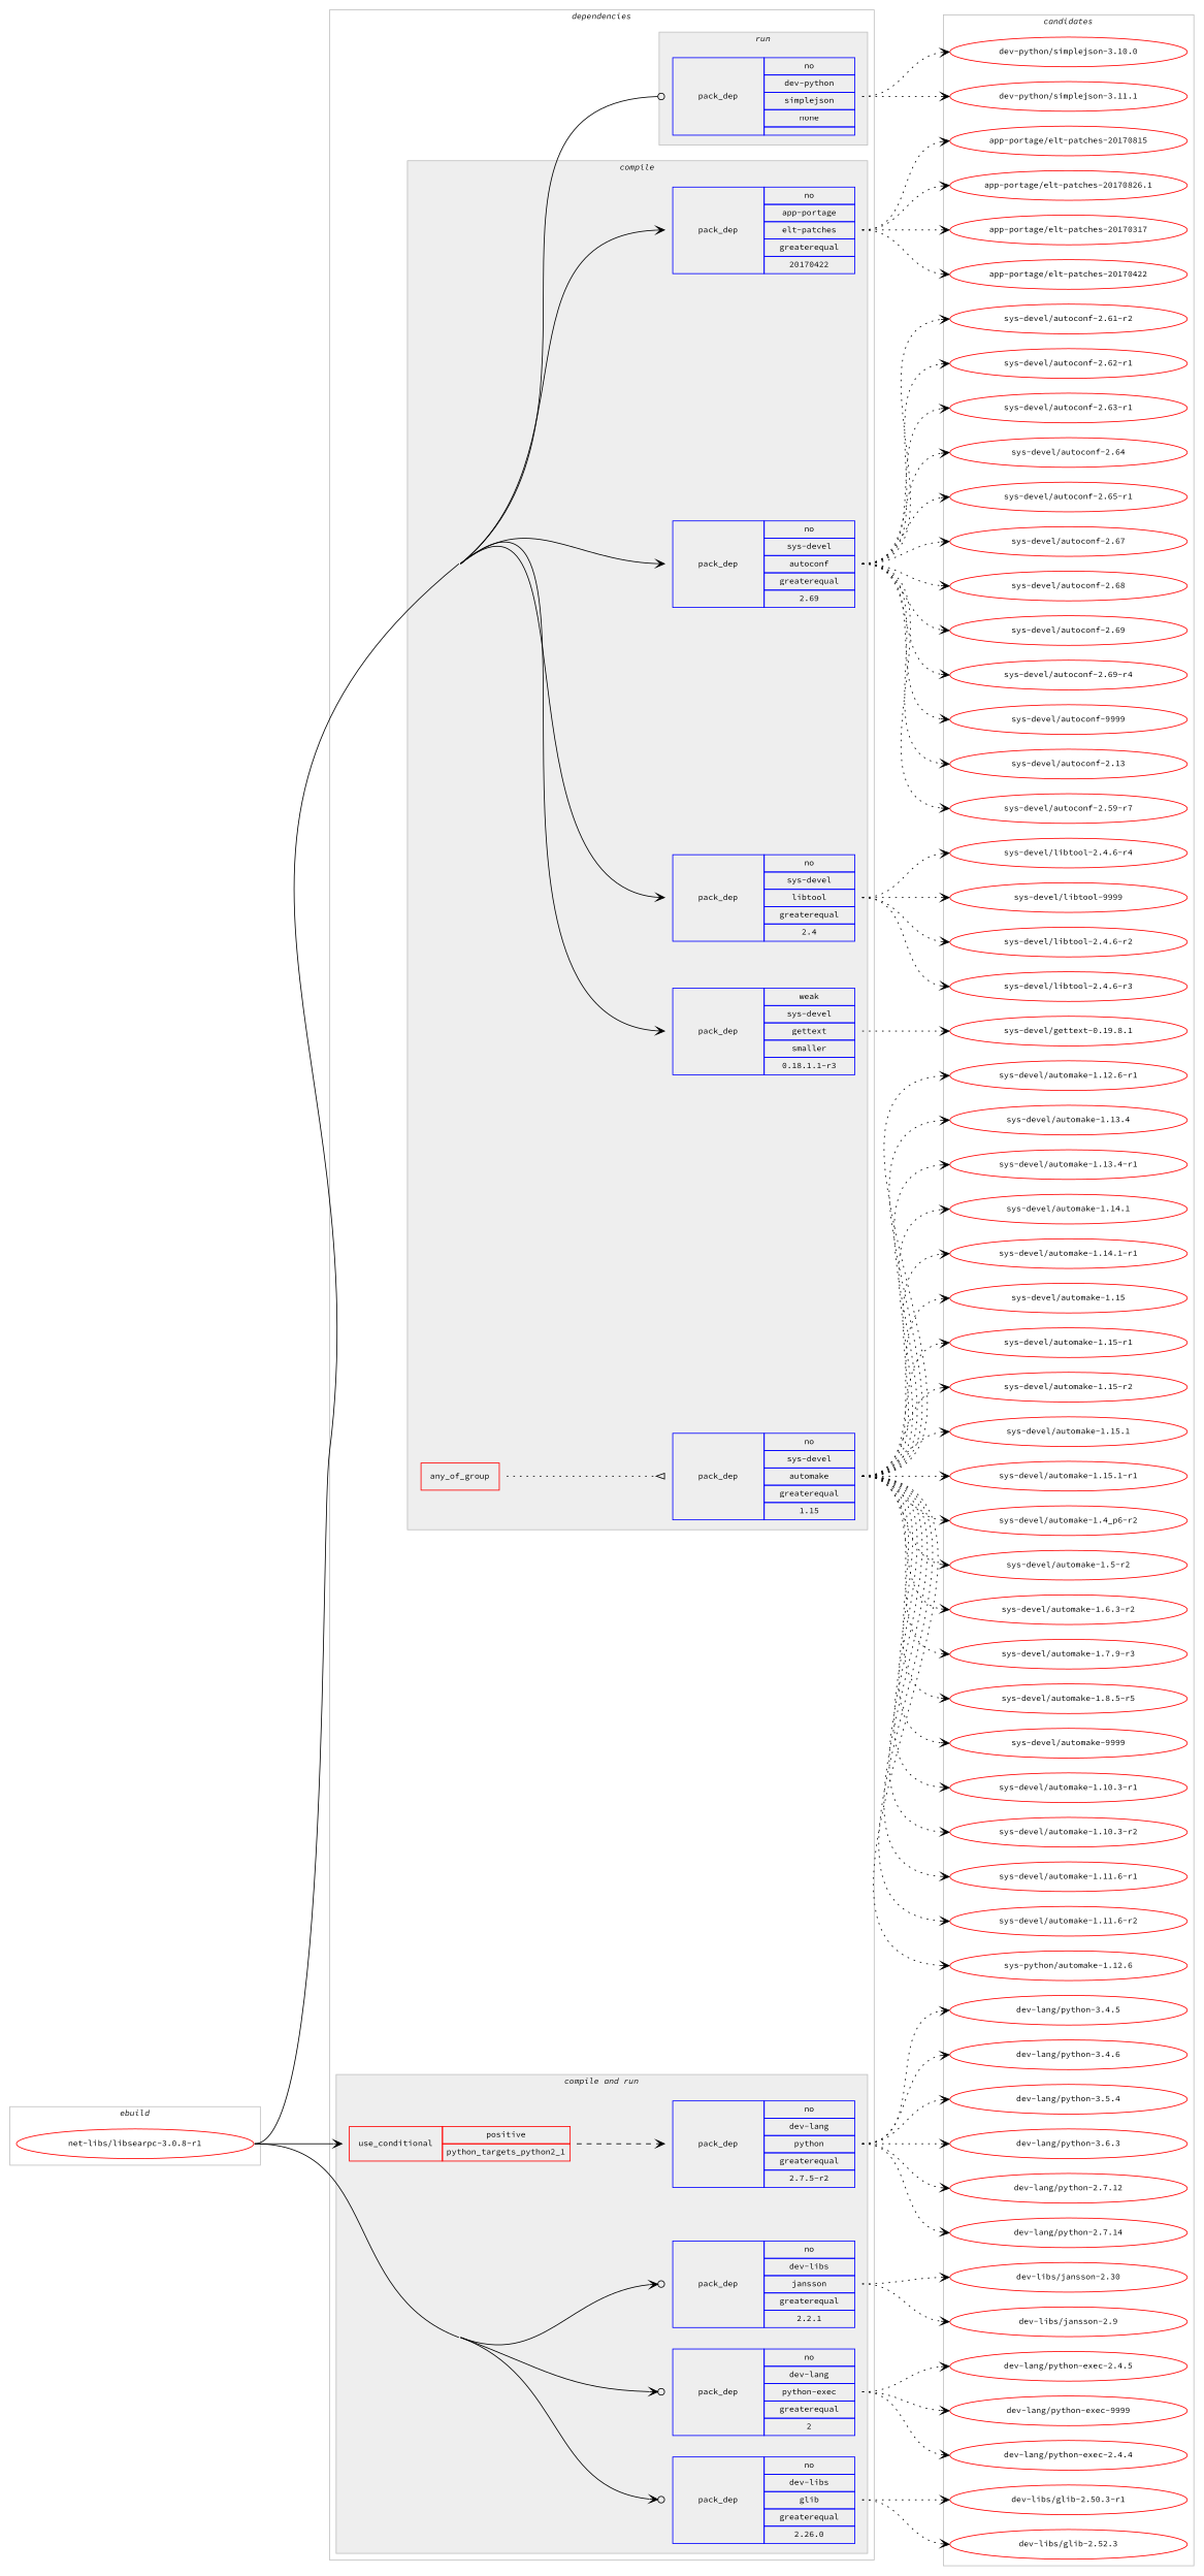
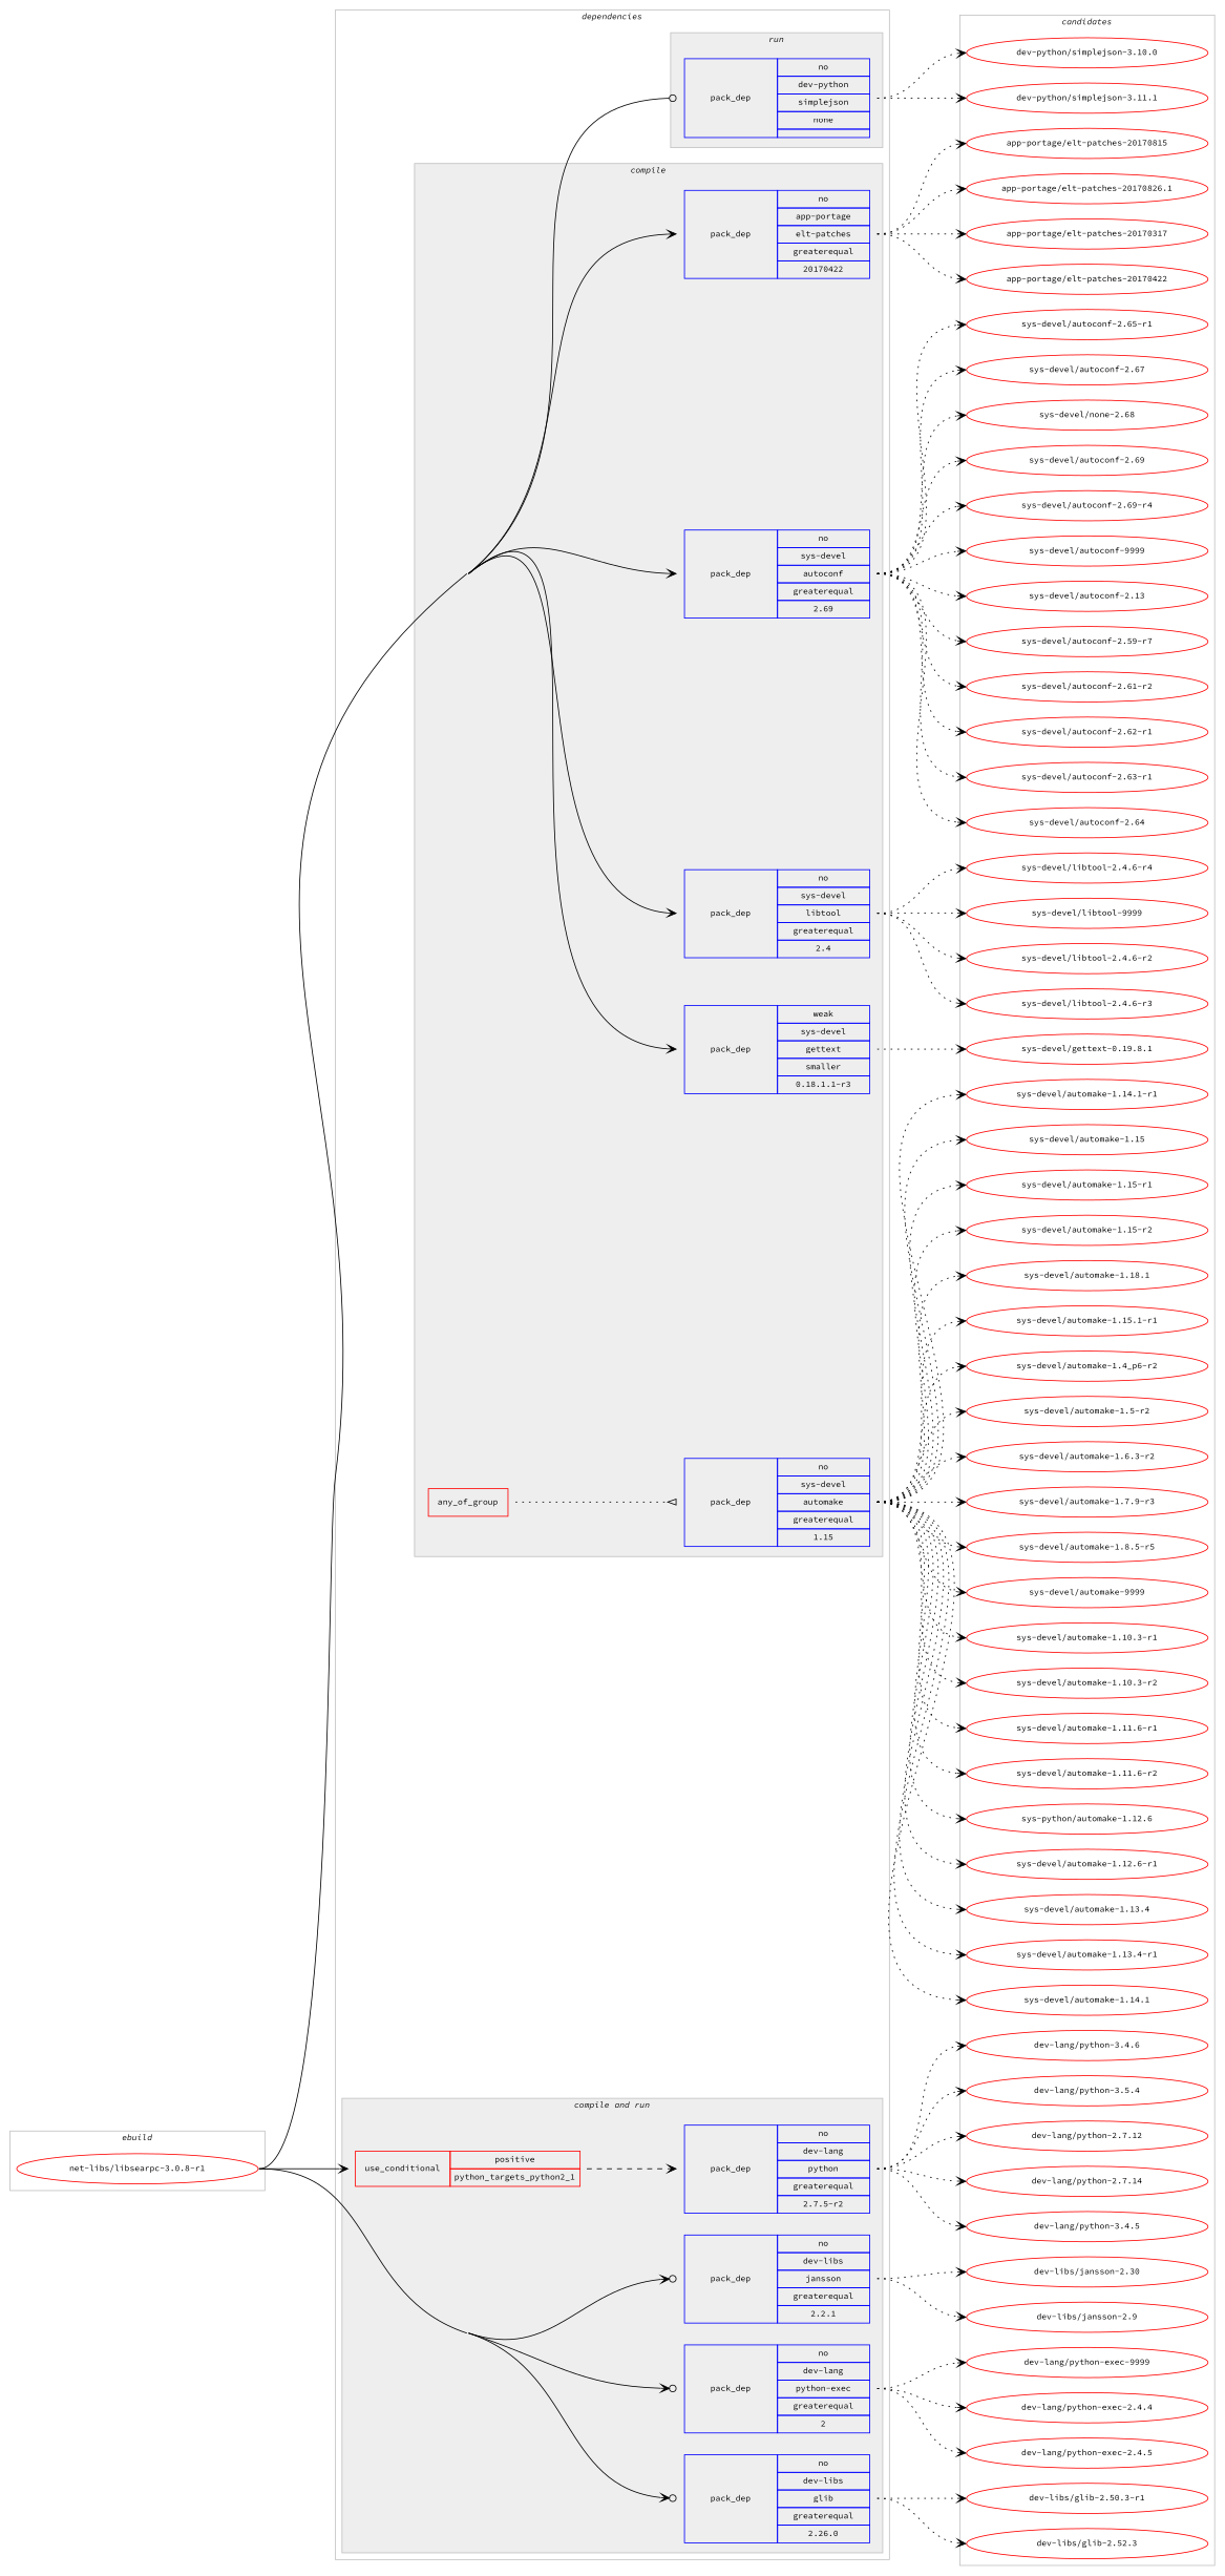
  digraph {
    compound=true
    concentrate=true
    fontname="Source Code Pro"
    fontsize=10
    newrank=true
    rankdir=LR
    ranksep=1.5
    node [color=red fontname="Source Code Pro" fontsize=10]
    edge [arrowhead=vee fontname="Source Code Pro" headport=w style=dotted tailport=e weight=100]
    n1 [label="net-libs/libsearpc-3.0.8-r1" width=4]
    n2 [color=blue label=<<TABLE BORDER="0" CELLBORDER="1" CELLSPACING="0" CELLPADDING="4" WIDTH="220"><TR><TD ROWSPAN="6" CELLPADDING="30">pack_dep</TD></TR><TR><TD WIDTH="110">no</TD></TR><TR><TD>sys-devel</TD></TR><TR><TD>automake</TD></TR><TR><TD>greaterequal</TD></TR><TR><TD>1.15</TD></TR></TABLE>> shape=none]
    n3 [label=<<TABLE BORDER="0" CELLBORDER="1" CELLSPACING="0" CELLPADDING="4"><TR><TD CELLPADDING="10">any_of_group</TD></TR></TABLE>> shape=none]
    n4 [color=blue label=<<TABLE BORDER="0" CELLBORDER="1" CELLSPACING="0" CELLPADDING="4" WIDTH="220"><TR><TD ROWSPAN="6" CELLPADDING="30">pack_dep</TD></TR><TR><TD WIDTH="110">no</TD></TR><TR><TD>app-portage</TD></TR><TR><TD>elt-patches</TD></TR><TR><TD>greaterequal</TD></TR><TR><TD>20170422</TD></TR></TABLE>> shape=none]
    n5 [color=blue label=<<TABLE BORDER="0" CELLBORDER="1" CELLSPACING="0" CELLPADDING="4" WIDTH="220"><TR><TD ROWSPAN="6" CELLPADDING="30">pack_dep</TD></TR><TR><TD WIDTH="110">no</TD></TR><TR><TD>sys-devel</TD></TR><TR><TD>autoconf</TD></TR><TR><TD>greaterequal</TD></TR><TR><TD>2.69</TD></TR></TABLE>> shape=none]
    n6 [color=blue label=<<TABLE BORDER="0" CELLBORDER="1" CELLSPACING="0" CELLPADDING="4" WIDTH="220"><TR><TD ROWSPAN="6" CELLPADDING="30">pack_dep</TD></TR><TR><TD WIDTH="110">no</TD></TR><TR><TD>sys-devel</TD></TR><TR><TD>libtool</TD></TR><TR><TD>greaterequal</TD></TR><TR><TD>2.4</TD></TR></TABLE>> shape=none]
    n7 [color=blue label=<<TABLE BORDER="0" CELLBORDER="1" CELLSPACING="0" CELLPADDING="4" WIDTH="220"><TR><TD ROWSPAN="6" CELLPADDING="30">pack_dep</TD></TR><TR><TD WIDTH="110">weak</TD></TR><TR><TD>sys-devel</TD></TR><TR><TD>gettext</TD></TR><TR><TD>smaller</TD></TR><TR><TD>0.18.1.1-r3</TD></TR></TABLE>> shape=none]
    n8 [color=blue label=<<TABLE BORDER="0" CELLBORDER="1" CELLSPACING="0" CELLPADDING="4" WIDTH="220"><TR><TD ROWSPAN="6" CELLPADDING="30">pack_dep</TD></TR><TR><TD WIDTH="110">no</TD></TR><TR><TD>dev-python</TD></TR><TR><TD>simplejson</TD></TR><TR><TD>none</TD></TR><TR><TD></TD></TR></TABLE>> shape=none]
    n9 [color=blue label=<<TABLE BORDER="0" CELLBORDER="1" CELLSPACING="0" CELLPADDING="4" WIDTH="220"><TR><TD ROWSPAN="6" CELLPADDING="30">pack_dep</TD></TR><TR><TD WIDTH="110">no</TD></TR><TR><TD>dev-lang</TD></TR><TR><TD>python</TD></TR><TR><TD>greaterequal</TD></TR><TR><TD>2.7.5-r2</TD></TR></TABLE>> shape=none]
    n10 [label=<<TABLE BORDER="0" CELLBORDER="1" CELLSPACING="0" CELLPADDING="4"><TR><TD ROWSPAN="3" CELLPADDING="10">use_conditional</TD></TR><TR><TD>positive</TD></TR><TR><TD>python_targets_python2_1</TD></TR></TABLE>> shape=none]
    n11 [color=blue label=<<TABLE BORDER="0" CELLBORDER="1" CELLSPACING="0" CELLPADDING="4" WIDTH="220"><TR><TD ROWSPAN="6" CELLPADDING="30">pack_dep</TD></TR><TR><TD WIDTH="110">no</TD></TR><TR><TD>dev-lang</TD></TR><TR><TD>python-exec</TD></TR><TR><TD>greaterequal</TD></TR><TR><TD>2</TD></TR></TABLE>> shape=none]
    n12 [color=blue label=<<TABLE BORDER="0" CELLBORDER="1" CELLSPACING="0" CELLPADDING="4" WIDTH="220"><TR><TD ROWSPAN="6" CELLPADDING="30">pack_dep</TD></TR><TR><TD WIDTH="110">no</TD></TR><TR><TD>dev-libs</TD></TR><TR><TD>glib</TD></TR><TR><TD>greaterequal</TD></TR><TR><TD>2.26.0</TD></TR></TABLE>> shape=none]
    n13 [color=blue label=<<TABLE BORDER="0" CELLBORDER="1" CELLSPACING="0" CELLPADDING="4" WIDTH="220"><TR><TD ROWSPAN="6" CELLPADDING="30">pack_dep</TD></TR><TR><TD WIDTH="110">no</TD></TR><TR><TD>dev-libs</TD></TR><TR><TD>jansson</TD></TR><TR><TD>greaterequal</TD></TR><TR><TD>2.2.1</TD></TR></TABLE>> shape=none]
    n14 [label="sys-devel/automake-1.10.3-r1" width=4]
    n15 [label="sys-devel/automake-1.10.3-r2" width=4]
    n16 [label="sys-devel/automake-1.11.6-r1" width=4]
    n17 [label="sys-devel/automake-1.11.6-r2" width=4]
    n18 [label="sys-python/automake-1.12.6" width=4]
    n19 [label="sys-devel/automake-1.12.6-r1" width=4]
    n20 [label="sys-devel/automake-1.13.4" width=4]
    n21 [label="sys-devel/automake-1.13.4-r1" width=4]
    n22 [label="sys-devel/automake-1.14.1" width=4]
    n23 [label="sys-devel/automake-1.14.1-r1" width=4]
    n24 [label="sys-devel/automake-1.15" width=4]
    n25 [label="sys-devel/automake-1.15-r1" width=4]
    n26 [label="sys-devel/automake-1.15-r2" width=4]
-   n27 [label="sys-devel/automake-1.15.1" width=4]
+   n27 [label="sys-devel/automake-1.18.1" width=4]
    n28 [label="sys-devel/automake-1.15.1-r1" width=4]
    n29 [label="sys-devel/automake-1.4_p6-r2" width=4]
    n30 [label="sys-devel/automake-1.5-r2" width=4]
    n31 [label="sys-devel/automake-1.6.3-r2" width=4]
    n32 [label="sys-devel/automake-1.7.9-r3" width=4]
    n33 [label="sys-devel/automake-1.8.5-r5" width=4]
    n34 [label="sys-devel/automake-9999" width=4]
    n35 [label="app-portage/elt-patches-20170317" width=4]
    n36 [label="app-portage/elt-patches-20170422" width=4]
    n37 [label="app-portage/elt-patches-20170815" width=4]
    n38 [label="app-portage/elt-patches-20170826.1" width=4]
    n39 [label="sys-devel/autoconf-2.13" width=4]
    n40 [label="sys-devel/autoconf-2.59-r7" width=4]
    n41 [label="sys-devel/autoconf-2.61-r2" width=4]
    n42 [label="sys-devel/autoconf-2.62-r1" width=4]
    n43 [label="sys-devel/autoconf-2.63-r1" width=4]
    n44 [label="sys-devel/autoconf-2.64" width=4]
    n45 [label="sys-devel/autoconf-2.65-r1" width=4]
    n46 [label="sys-devel/autoconf-2.67" width=4]
-   n47 [label="sys-devel/autoconf-2.68" width=4]
+   n47 [label="sys-devel/none-2.68" width=4]
    n48 [label="sys-devel/autoconf-2.69" width=4]
    n49 [label="sys-devel/autoconf-2.69-r4" width=4]
    n50 [label="sys-devel/autoconf-9999" width=4]
    n51 [label="sys-devel/libtool-2.4.6-r2" width=4]
    n52 [label="sys-devel/libtool-2.4.6-r3" width=4]
    n53 [label="sys-devel/libtool-2.4.6-r4" width=4]
    n54 [label="sys-devel/libtool-9999" width=4]
    n55 [label="sys-devel/gettext-0.19.8.1" width=4]
    n56 [label="dev-lang/python-2.7.12" width=4]
    n57 [label="dev-lang/python-2.7.14" width=4]
    n58 [label="dev-lang/python-3.4.5" width=4]
    n59 [label="dev-lang/python-3.4.6" width=4]
    n60 [label="dev-lang/python-3.5.4" width=4]
-   n61 [label="dev-lang/python-3.6.3" width=4]
    n62 [label="dev-lang/python-exec-2.4.4" width=4]
    n63 [label="dev-lang/python-exec-2.4.5" width=4]
    n64 [label="dev-lang/python-exec-9999" width=4]
    n65 [label="dev-libs/glib-2.50.3-r1" width=4]
    n66 [label="dev-libs/glib-2.52.3" width=4]
    n67 [label="dev-libs/jansson-2.30" width=4]
    n68 [label="dev-libs/jansson-2.9" width=4]
    n69 [label="dev-python/simplejson-3.10.0" width=4]
    n70 [label="dev-python/simplejson-3.11.1" width=4]
    subgraph cluster_1 {
      color=gray
      label=<<i>ebuild</i>>
      rank=same
      n1
    }
    subgraph cluster_2 {
      color=gray
      label=<<i>dependencies</i>>
      subgraph cluster_3 {
        color=gray
        fillcolor="#eeeeee"
        label=<<i>compile</i>>
        style=filled
        subgraph sub_4 {
          color=gray
          fillcolor="#eeeeee"
          label=<<i>compile</i>>
          style=filled
          n3
          subgraph sub_5 {
            color=gray
            fillcolor="#eeeeee"
            label=<<i>compile</i>>
            style=filled
            n2
          }
        }
        subgraph sub_6 {
          color=gray
          fillcolor="#eeeeee"
          label=<<i>compile</i>>
          style=filled
          n4
        }
        subgraph sub_7 {
          color=gray
          fillcolor="#eeeeee"
          label=<<i>compile</i>>
          style=filled
          n5
        }
        subgraph sub_8 {
          color=gray
          fillcolor="#eeeeee"
          label=<<i>compile</i>>
          style=filled
          n6
        }
        subgraph sub_9 {
          color=gray
          fillcolor="#eeeeee"
          label=<<i>compile</i>>
          style=filled
          n7
        }
      }
      subgraph cluster_10 {
        color=gray
        fillcolor="#eeeeee"
        label=<<i>run</i>>
        style=filled
        subgraph sub_11 {
          color=gray
          fillcolor="#eeeeee"
          label=<<i>run</i>>
          style=filled
          n8
        }
      }
      subgraph cluster_12 {
        color=gray
        fillcolor="#eeeeee"
        label=<<i>compile and run</i>>
        style=filled
        subgraph sub_13 {
          color=gray
          fillcolor="#eeeeee"
          label=<<i>compile and run</i>>
          style=filled
          n10
          subgraph sub_14 {
            color=gray
            fillcolor="#eeeeee"
            label=<<i>compile and run</i>>
            style=filled
            n9
          }
        }
        subgraph sub_15 {
          color=gray
          fillcolor="#eeeeee"
          label=<<i>compile and run</i>>
          style=filled
          n11
        }
        subgraph sub_16 {
          color=gray
          fillcolor="#eeeeee"
          label=<<i>compile and run</i>>
          style=filled
          n12
        }
        subgraph sub_17 {
          color=gray
          fillcolor="#eeeeee"
          label=<<i>compile and run</i>>
          style=filled
          n13
        }
      }
    }
    subgraph cluster_18 {
      color=gray
      label=<<i>candidates</i>>
      rank=same
      subgraph sub_19 {
        color=black
        label=<<i>candidates</i>>
        nodesep=1
        rank=same
        n14
        n15
        n16
        n17
        n18
        n19
        n20
        n21
        n22
        n23
        n24
        n25
        n26
        n27
        n28
        n29
        n30
        n31
        n32
        n33
        n34
      }
      subgraph sub_20 {
        color=black
        label=<<i>candidates</i>>
        nodesep=1
        rank=same
        n35
        n36
        n37
        n38
      }
      subgraph sub_21 {
        color=black
        label=<<i>candidates</i>>
        nodesep=1
        rank=same
        n39
        n40
        n41
        n42
        n43
        n44
        n45
        n46
        n47
        n48
        n49
        n50
      }
      subgraph sub_22 {
        color=black
        label=<<i>candidates</i>>
        nodesep=1
        rank=same
        n51
        n52
        n53
        n54
      }
      subgraph sub_23 {
        color=black
        label=<<i>candidates</i>>
        nodesep=1
        rank=same
        n55
      }
      subgraph sub_24 {
        color=black
        label=<<i>candidates</i>>
        nodesep=1
        rank=same
        n56
        n57
        n58
        n59
        n60
-       n61
      }
      subgraph sub_25 {
        color=black
        label=<<i>candidates</i>>
        nodesep=1
        rank=same
        n62
        n63
        n64
      }
      subgraph sub_26 {
        color=black
        label=<<i>candidates</i>>
        nodesep=1
        rank=same
        n65
        n66
      }
      subgraph sub_27 {
        color=black
        label=<<i>candidates</i>>
        nodesep=1
        rank=same
        n67
        n68
      }
      subgraph sub_28 {
        color=black
        label=<<i>candidates</i>>
        nodesep=1
        rank=same
        n69
        n70
      }
    }
    n1 -> n4 [style=solid weight=20]
    n1 -> n5 [style=solid weight=20]
    n1 -> n6 [style=solid weight=20]
    n1 -> n7 [style=solid weight=20]
    n1 -> n8 [arrowhead=odot style=solid weight=20]
    n1 -> n10 [style=solid weight=20]
    n1 -> n11 [arrowhead=odotvee style=solid weight=20]
    n1 -> n12 [arrowhead=odotvee style=solid weight=20]
    n1 -> n13 [arrowhead=odotvee style=solid weight=20]
    n2 -> n14
    n2 -> n15
    n2 -> n16
    n2 -> n17
    n2 -> n18
    n2 -> n19
    n2 -> n20
    n2 -> n21
    n2 -> n22
    n2 -> n23
    n2 -> n24
    n2 -> n25
    n2 -> n26
    n2 -> n27
    n2 -> n28
    n2 -> n29
    n2 -> n30
    n2 -> n31
    n2 -> n32
    n2 -> n33
    n2 -> n34
    n3 -> n2 [arrowhead=oinv weight=20]
    n4 -> n35
    n4 -> n36
    n4 -> n37
    n4 -> n38
    n5 -> n39
    n5 -> n40
    n5 -> n41
    n5 -> n42
    n5 -> n43
    n5 -> n44
    n5 -> n45
    n5 -> n46
    n5 -> n47
    n5 -> n48
    n5 -> n49
    n5 -> n50
    n6 -> n51
    n6 -> n52
    n6 -> n53
    n6 -> n54
    n7 -> n55
    n8 -> n69
    n8 -> n70
    n9 -> n56
    n9 -> n57
    n9 -> n58
    n9 -> n59
    n9 -> n60
-   n9 -> n61
    n10 -> n9 [style=dashed weight=20]
    n11 -> n62
    n11 -> n63
    n11 -> n64
    n12 -> n65
    n12 -> n66
    n13 -> n67
    n13 -> n68
  }
